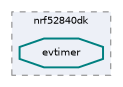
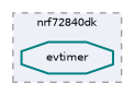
  digraph {
    compound=true
    n1 [color=teal fillcolor="#edf0f7" fontname=Helvetica fontsize=10 height=0.2 label=evtimer shape=octagon style="filled,bold" width=0.4]
    subgraph cluster_1 {
      bgcolor="#edf0f7"
      fontname=Helvetica
      fontsize=10
-     label=nrf52840dk
+     label=nrf72840dk
      pencolor=grey50
      style="filled,dashed"
      n1
    }
  }
